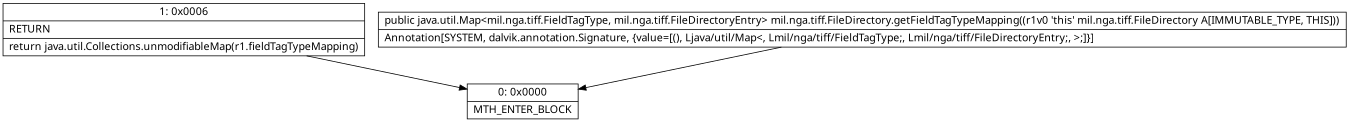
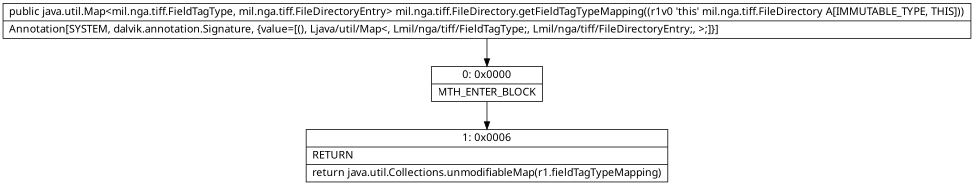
  digraph {
    fontname="Noto Sans"
    node [shape=record fontname="Noto Sans"]
    edge [fontname="Noto Sans"]
    n1 [label="{0\:\ 0x0000|MTH_ENTER_BLOCK\l}"]
    n2 [label="{1\:\ 0x0006|RETURN\l|return java.util.Collections.unmodifiableMap(r1.fieldTagTypeMapping)\l}"]
    n3 [label="{public java.util.Map\<mil.nga.tiff.FieldTagType, mil.nga.tiff.FileDirectoryEntry\> mil.nga.tiff.FileDirectory.getFieldTagTypeMapping((r1v0 'this' mil.nga.tiff.FileDirectory A[IMMUTABLE_TYPE, THIS]))  | Annotation[SYSTEM, dalvik.annotation.Signature, \{value=[(), Ljava\/util\/Map\<, Lmil\/nga\/tiff\/FieldTagType;, Lmil\/nga\/tiff\/FileDirectoryEntry;, \>;]\}]\l}"]
-   n2 -> n1
+   n1 -> n2
    n3 -> n1
  }
